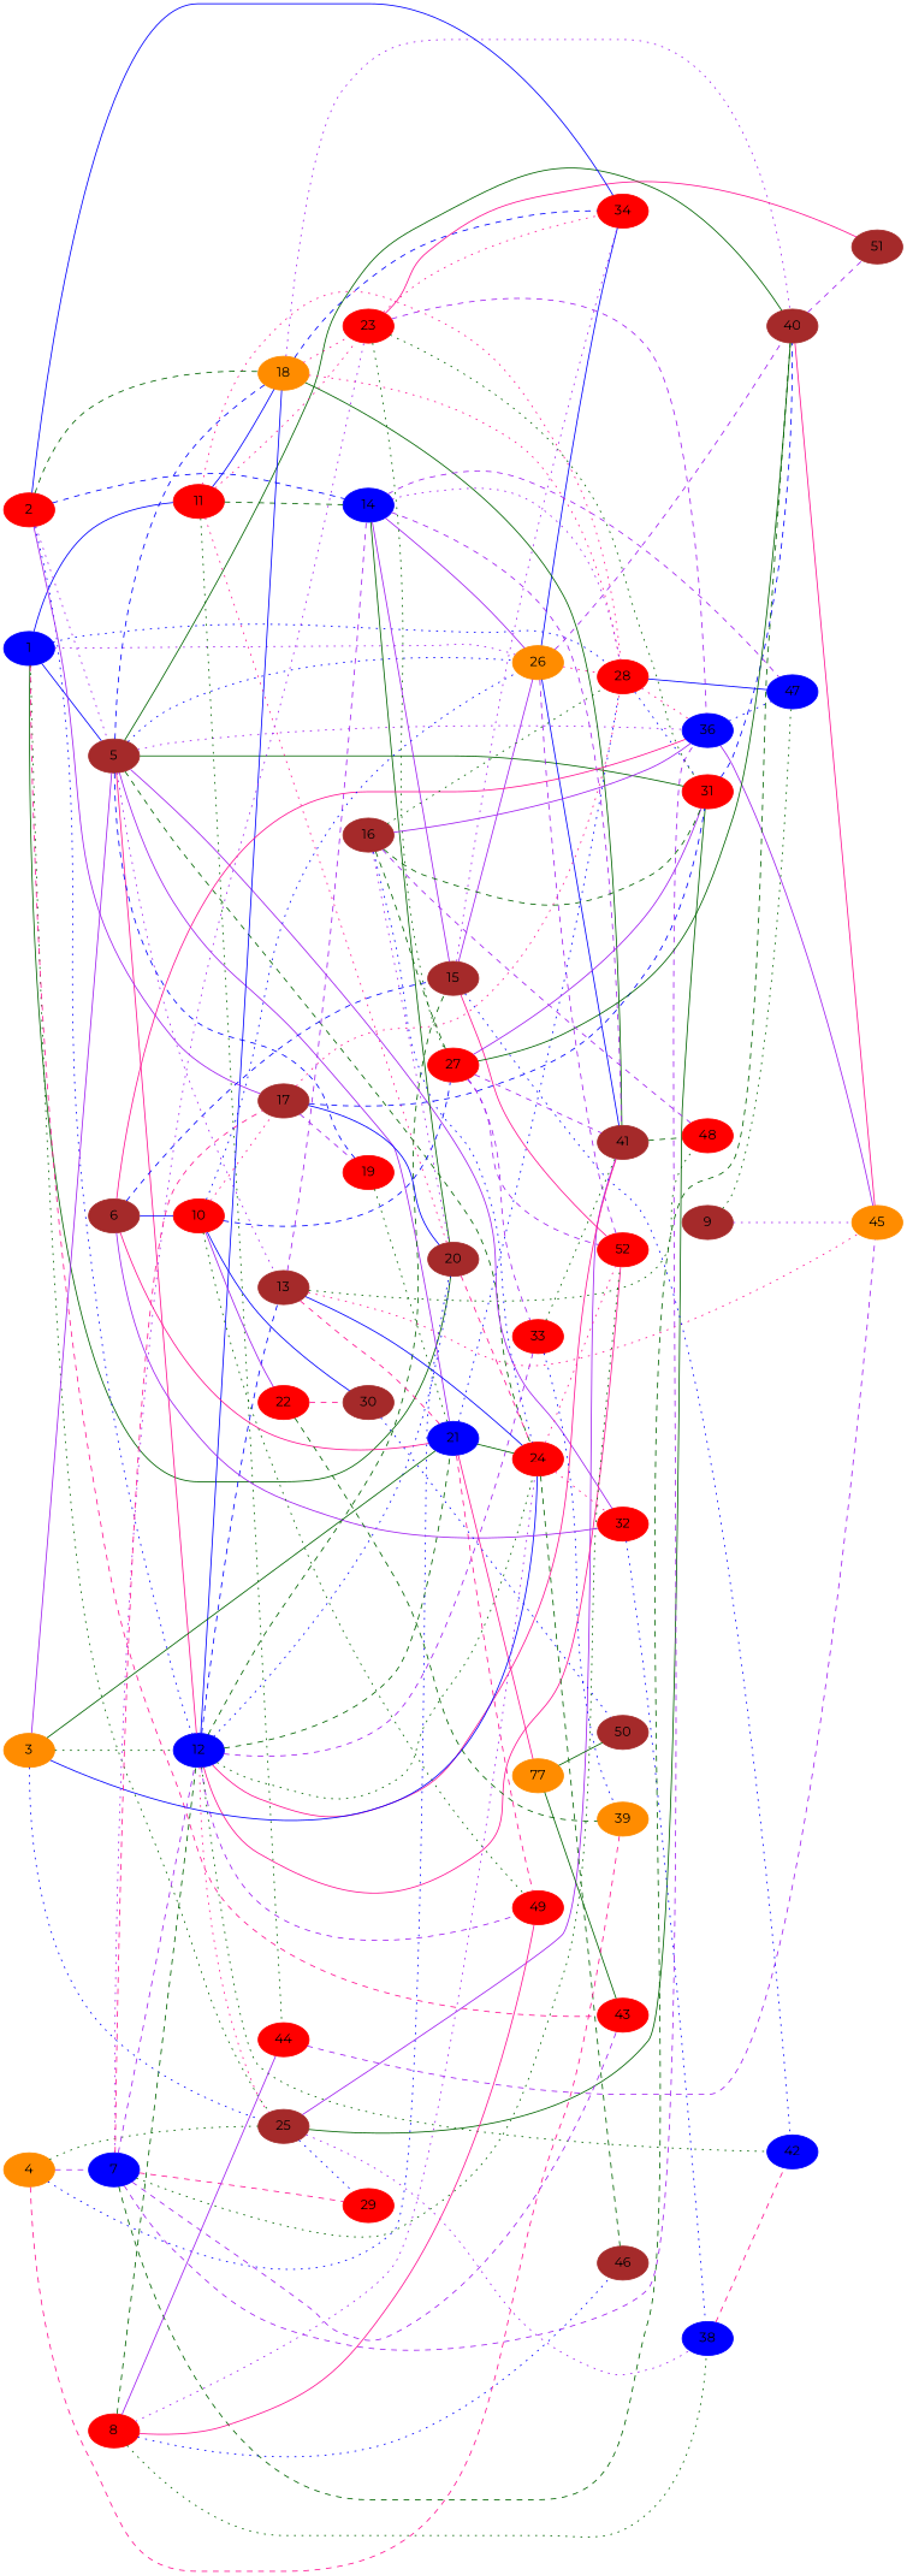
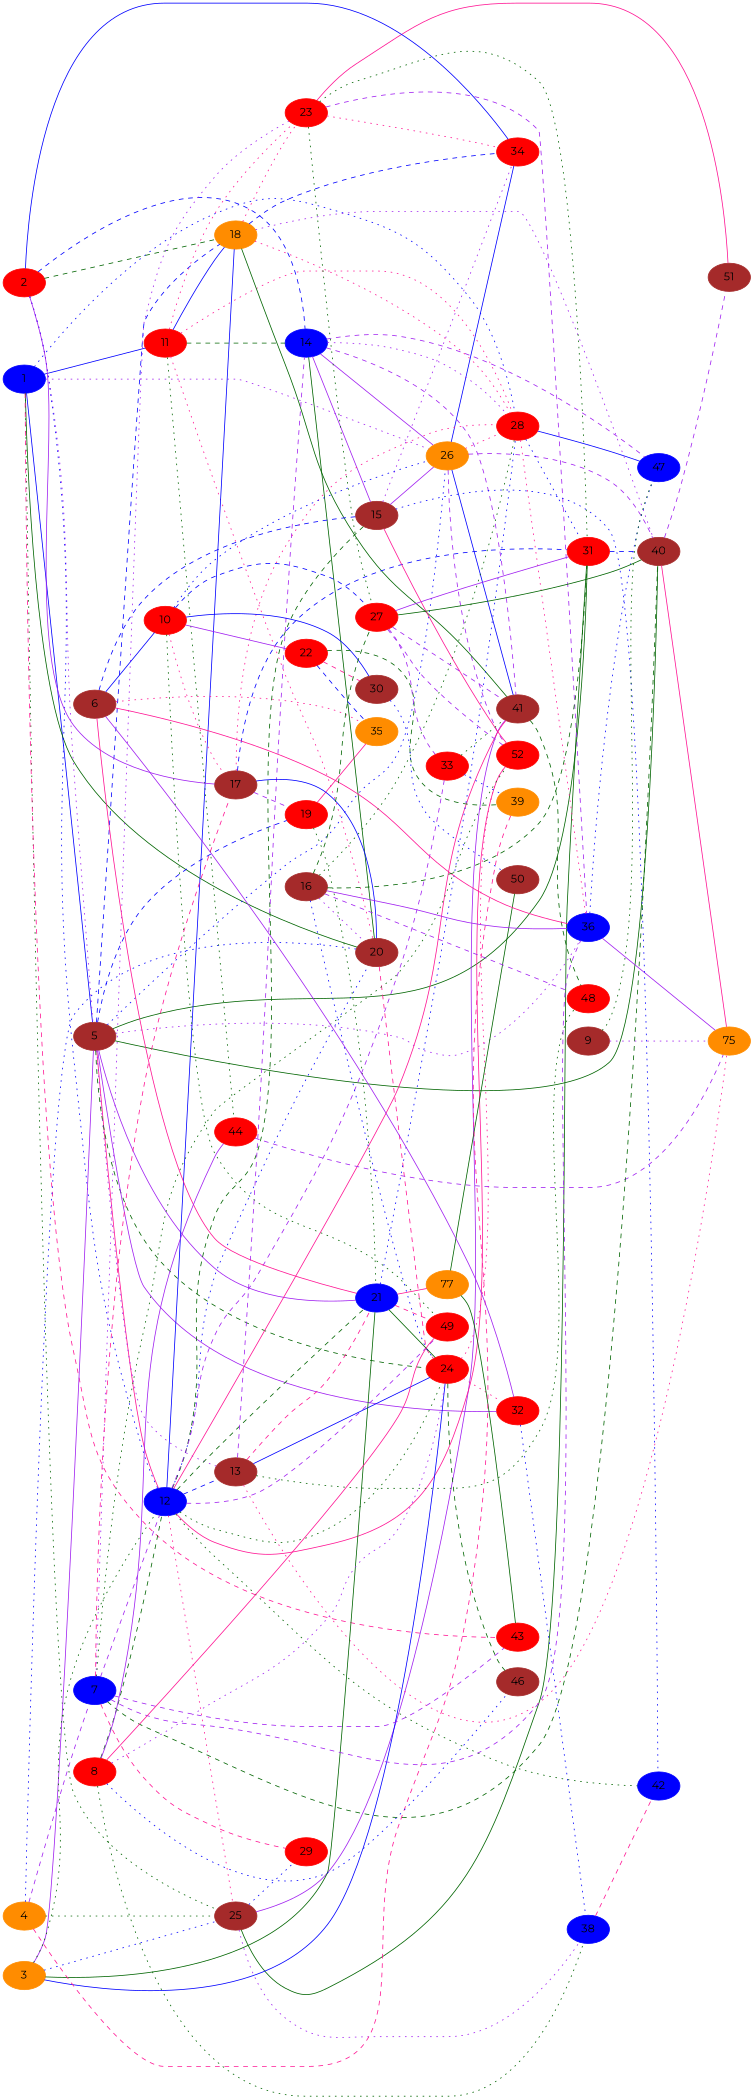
  graph {
    fontname=Montserrat
    rankdir=LR
    node [color=red fontname=Montserrat style=filled]
    edge [color=purple fontname=Montserrat style=dotted weight=1.0]
    1 [color=blue]
    5 [color=brown]
    11
    20 [color=brown]
    25 [color=brown]
    26 [color=darkorange]
    28
    43
    12 [color=blue]
    18 [color=darkorange]
    21 [color=blue]
    24
    13 [color=brown]
    19
    31
    32
    36 [color=blue]
    40 [color=brown]
    14 [color=blue]
    23
    44
    29
    38 [color=blue]
    41 [color=brown]
    34
    52
    47 [color=blue]
    2
    17 [color=brown]
    15 [color=brown]
    49
    33
    42 [color=blue]
    3 [color=darkorange]
    n35 [color=darkorange label=77]
    46 [color=brown]
    4 [color=darkorange]
    7 [color=blue]
    39 [color=darkorange]
-   45 [color=darkorange]
+   45 [color=darkorange label=75]
    48
+   35 [color=darkorange]
    51 [color=brown]
    6 [color=brown]
    10
    22
    27
    30 [color=brown]
    8
    9 [color=brown]
    50 [color=brown]
    16 [color=brown]
    1 -- 5 [color=blue style=solid]
    1 -- 11 [color=blue style=solid weight=3.0]
    1 -- 20 [color=darkgreen style=solid]
    1 -- 25 [color=darkgreen]
    1 -- 26
    1 -- 28 [color=blue]
    1 -- 43 [color=deeppink style=dashed]
    5 -- 26 [color=blue]
    5 -- 12 [color=deeppink style=solid]
    5 -- 18 [color=blue style=dashed]
    5 -- 21 [style=solid]
    5 -- 24 [color=darkgreen style=dashed]
    5 -- 13
    5 -- 19 [color=blue style=dashed]
    5 -- 31 [color=darkgreen style=solid weight=2.0]
    5 -- 32 [style=solid]
    5 -- 36
    5 -- 40 [color=darkgreen style=solid]
    11 -- 20 [color=deeppink]
    11 -- 28 [color=deeppink weight=2.0]
    11 -- 18 [color=blue style=solid]
    11 -- 14 [color=darkgreen style=dashed]
    11 -- 23 [color=deeppink]
    11 -- 44 [color=darkgreen]
    20 -- 24 [color=deeppink style=dashed weight=2.0]
    25 -- 31 [color=darkgreen style=solid]
    25 -- 29 [color=blue]
    25 -- 38
    25 -- 41 [style=solid]
    26 -- 28 [color=deeppink]
    26 -- 40 [style=dashed]
    26 -- 41 [color=blue style=solid]
    26 -- 34 [color=blue style=solid]
    26 -- 52 [style=dashed]
    28 -- 31 [color=blue]
    28 -- 36 [color=deeppink]
    28 -- 47 [color=blue style=solid]
    12 -- 20 [color=blue]
    12 -- 25 [color=deeppink]
    12 -- 18 [color=blue style=solid weight=2.0]
    12 -- 21 [color=darkgreen style=dashed]
    12 -- 24 [color=darkgreen]
    12 -- 13 [color=blue style=dashed]
    12 -- 41 [color=deeppink style=solid]
    12 -- 52 [color=deeppink style=solid]
    12 -- 15 [color=darkgreen style=dashed]
    12 -- 49 [style=dashed]
    12 -- 33 [style=dashed]
    12 -- 42 [color=darkgreen]
    18 -- 28 [color=deeppink]
    18 -- 40 [weight=2.0]
    18 -- 23 [color=deeppink weight=2.0]
    18 -- 41 [color=darkgreen style=solid]
    18 -- 34 [color=blue style=dashed]
    21 -- 28 [color=blue weight=2.0]
    21 -- 24 [color=darkgreen style=solid]
    21 -- 49 [color=deeppink style=dashed]
    21 -- n35 [color=deeppink style=solid]
    24 -- 32 [color=deeppink]
    24 -- 52 [color=deeppink]
    24 -- 46 [color=darkgreen style=dashed]
    13 -- 21 [color=deeppink style=dashed]
    13 -- 24 [color=blue style=solid]
    13 -- 14 [style=dashed]
    13 -- 45 [color=deeppink]
    13 -- 48 [color=darkgreen]
    19 -- 21 [color=darkgreen weight=2.0]
+   19 -- 35 [color=deeppink style=solid weight=2.0]
    31 -- 40 [color=blue style=dashed]
    32 -- 38 [color=blue]
    36 -- 47 [color=blue]
    36 -- 45 [style=solid]
    40 -- 45 [color=deeppink style=solid]
    40 -- 51 [style=dashed]
    14 -- 20 [color=darkgreen style=solid]
    14 -- 26 [style=solid weight=2.0]
    14 -- 28
    14 -- 41 [style=dashed]
    14 -- 47 [style=dashed]
    14 -- 15 [style=solid]
    23 -- 31 [color=darkgreen weight=2.0]
    23 -- 36 [style=dashed]
    23 -- 34 [color=deeppink]
    23 -- 51 [color=deeppink style=solid]
    23 -- 27 [color=darkgreen]
    44 -- 45 [style=dashed]
    38 -- 42 [color=deeppink style=dashed]
    41 -- 48 [color=darkgreen style=dashed]
    2 -- 5
    2 -- 12 [color=blue weight=2.0]
    2 -- 18 [color=darkgreen style=dashed]
    2 -- 14 [color=blue style=dashed weight=2.0]
    2 -- 34 [color=blue style=solid]
    2 -- 17 [style=solid]
    17 -- 20 [color=blue style=solid]
    17 -- 28 [color=deeppink weight=2.0]
    17 -- 19 [style=dashed]
    17 -- 31 [color=blue style=dashed]
    15 -- 26 [style=solid]
    15 -- 34
    15 -- 52 [color=deeppink style=solid]
    15 -- 42 [color=blue weight=2.0]
    33 -- 41 [color=darkgreen]
    33 -- 39 [color=blue]
    3 -- 5 [style=solid]
    3 -- 25 [color=blue]
    3 -- 12 [color=darkgreen]
    3 -- 21 [color=darkgreen style=solid]
    3 -- 24 [color=blue style=solid]
    n35 -- 43 [color=darkgreen style=solid]
    n35 -- 50 [color=darkgreen style=solid]
    4 -- 20 [color=blue]
    4 -- 25 [color=darkgreen weight=2.0]
    4 -- 7 [style=dashed]
    4 -- 39 [color=deeppink style=dashed]
    7 -- 43 [style=dashed]
    7 -- 12 [style=dashed]
    7 -- 36 [style=dashed]
    7 -- 40 [color=darkgreen style=dashed]
    7 -- 23
    7 -- 29 [color=deeppink style=dashed]
    7 -- 52 [color=darkgreen]
    7 -- 17 [color=deeppink style=dashed weight=2.0]
    6 -- 21 [color=deeppink style=solid]
    6 -- 32 [style=solid]
    6 -- 36 [color=deeppink style=solid]
    6 -- 15 [color=blue style=dashed]
+   6 -- 35 [color=deeppink]
    6 -- 10 [color=blue style=solid]
    10 -- 26 [color=blue weight=2.0]
    10 -- 17 [color=deeppink]
    10 -- 49 [color=darkgreen]
    10 -- 22 [style=solid]
    10 -- 27 [color=blue style=dashed]
    10 -- 30 [color=blue style=solid]
    22 -- 39 [color=darkgreen style=dashed]
+   22 -- 35 [color=blue style=dashed]
    22 -- 30 [color=deeppink style=dashed]
    27 -- 31 [style=solid]
    27 -- 40 [color=darkgreen style=solid]
    27 -- 41 [style=dashed]
    27 -- 52 [style=dashed]
    27 -- 33 [style=dashed]
    30 -- 50 [color=blue]
    8 -- 12 [color=darkgreen style=dashed]
    8 -- 24
    8 -- 44 [style=solid]
    8 -- 38 [color=darkgreen]
    8 -- 49 [color=deeppink style=solid]
    8 -- 46 [color=blue]
    9 -- 47 [color=darkgreen]
    9 -- 45
    16 -- 20
    16 -- 28 [color=darkgreen weight=2.0]
    16 -- 24 [color=blue]
    16 -- 31 [color=darkgreen style=dashed]
    16 -- 36 [style=solid]
    16 -- 48 [style=dashed]
    16 -- 27 [color=darkgreen style=dashed]
  }
